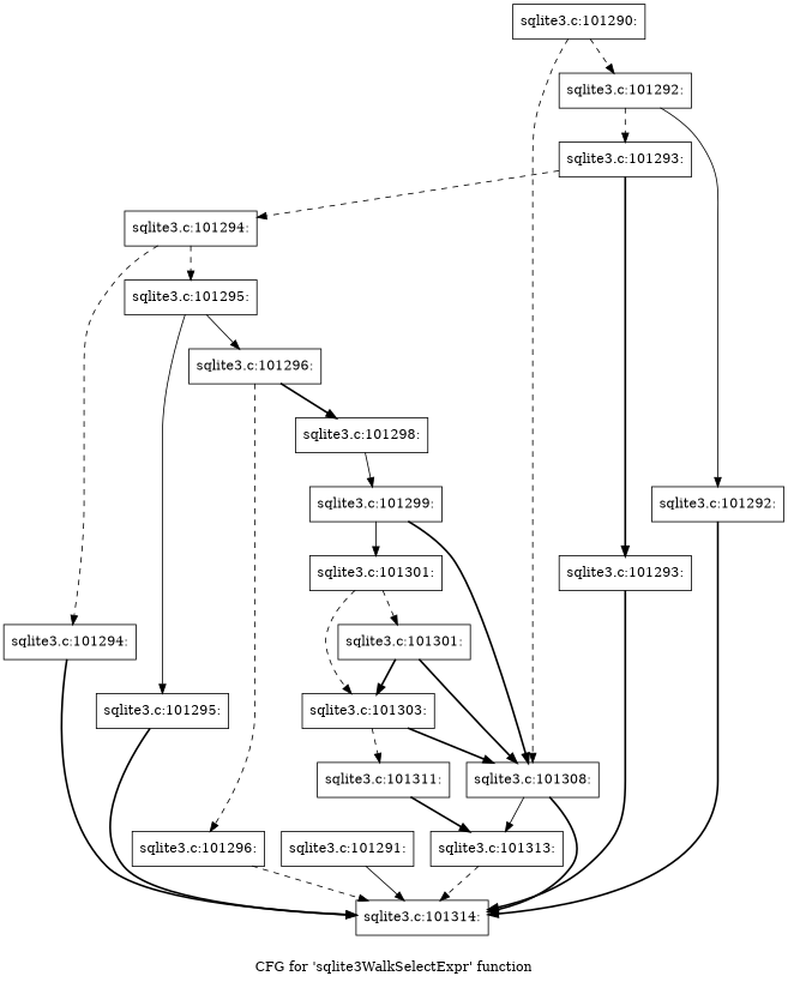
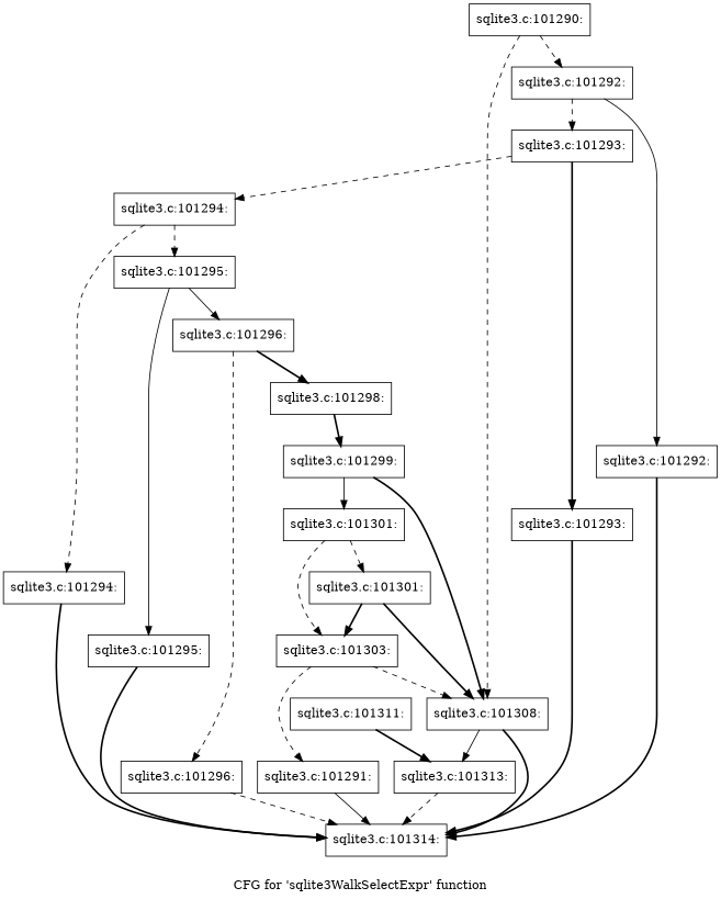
  digraph {
    label="CFG for 'sqlite3WalkSelectExpr' function"
    node [shape=record]
    edge [style=dashed]
    n1 [label="{sqlite3.c:101290:}"]
    n2 [label="{sqlite3.c:101292:}"]
    n3 [label="{sqlite3.c:101308:}"]
    n4 [label="{sqlite3.c:101291:}"]
    n5 [label="{sqlite3.c:101314:}"]
    n6 [label="{sqlite3.c:101292:}"]
    n7 [label="{sqlite3.c:101293:}"]
    n8 [label="{sqlite3.c:101293:}"]
    n9 [label="{sqlite3.c:101294:}"]
    n10 [label="{sqlite3.c:101294:}"]
    n11 [label="{sqlite3.c:101295:}"]
    n12 [label="{sqlite3.c:101295:}"]
    n13 [label="{sqlite3.c:101296:}"]
    n14 [label="{sqlite3.c:101296:}"]
    n15 [label="{sqlite3.c:101298:}"]
    n16 [label="{sqlite3.c:101299:}"]
    n17 [label="{sqlite3.c:101301:}"]
    n18 [label="{sqlite3.c:101313:}"]
    n19 [label="{sqlite3.c:101301:}"]
    n20 [label="{sqlite3.c:101303:}"]
    n21 [label="{sqlite3.c:101311:}"]
    n1 -> n2
    n1 -> n3
    n2 -> n6 [style=solid]
    n2 -> n7
    n3 -> n5 [style=bold]
    n3 -> n18 [style=solid]
    n4 -> n5 [style=solid]
    n6 -> n5 [style=bold]
    n7 -> n8 [style=bold]
    n7 -> n9
    n8 -> n5 [style=bold]
    n9 -> n10
    n9 -> n11
    n10 -> n5 [style=bold]
    n11 -> n12 [style=solid]
    n11 -> n13 [style=solid]
    n12 -> n5 [style=bold]
    n13 -> n14
    n13 -> n15 [style=bold]
    n14 -> n5
-   n15 -> n16 [style=solid]
+   n15 -> n16 [style=bold]
    n16 -> n3 [style=bold]
    n16 -> n17 [style=solid]
    n17 -> n19
    n17 -> n20
    n18 -> n5
    n19 -> n3 [style=bold]
    n19 -> n20 [style=bold]
-   n20 -> n3 [style=bold]
-   n20 -> n21
+   n20 -> n3
+   n20 -> n4
    n21 -> n18 [style=bold]
  }
